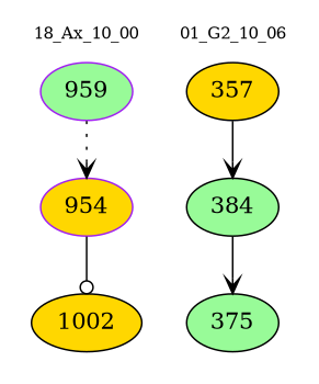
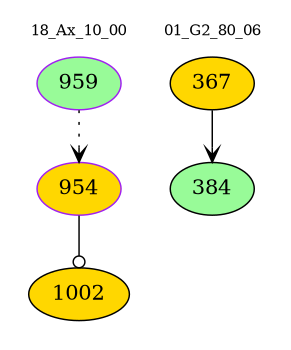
  digraph {
    node [color=black fillcolor=palegreen style=filled]
    edge [arrowhead=vee color=black style=solid]
    n1 [color=purple label=959]
    n2 [color=purple fillcolor=gold label=954]
    n3 [fillcolor=gold label=1002]
-   n4 [fillcolor=gold label=357]
+   n4 [fillcolor=gold label=367]
    n5 [label=384]
-   n6 [label=375]
    subgraph cluster_1 {
      color=white
      fontsize=10
      label="18_Ax_10_00"
      n1
      n2
      n3
    }
    subgraph cluster_2 {
      color=white
      fontsize=10
-     label="01_G2_10_06"
+     label="01_G2_80_06"
      n4
      n5
-     n6
    }
    n1 -> n2 [style=dotted]
    n2 -> n3 [arrowhead=odot]
    n4 -> n5
-   n5 -> n6
  }
